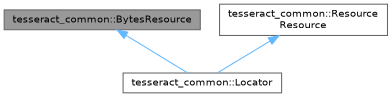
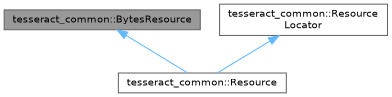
  digraph {
    node [color=gray40 fillcolor=white fontname=Helvetica fontsize=10 shape=box style=filled]
    edge [color=steelblue1 dir=back fontname=Helvetica fontsize=10 labelfontname=Helvetica labelfontsize=10 style=solid]
    n1 [fillcolor=grey60 fontcolor=black height=0.2 label="tesseract_common::BytesResource" width=0.4]
-   n2 [height=0.2 label="tesseract_common::Locator" width=0.4]
-   n3 [height=0.2 label="tesseract_common::Resource\lResource" width=0.4]
+   n2 [height=0.2 label="tesseract_common::Resource" width=0.4]
+   n3 [height=0.2 label="tesseract_common::Resource\lLocator" width=0.4]
    n1 -> n2
    n3 -> n2
  }
